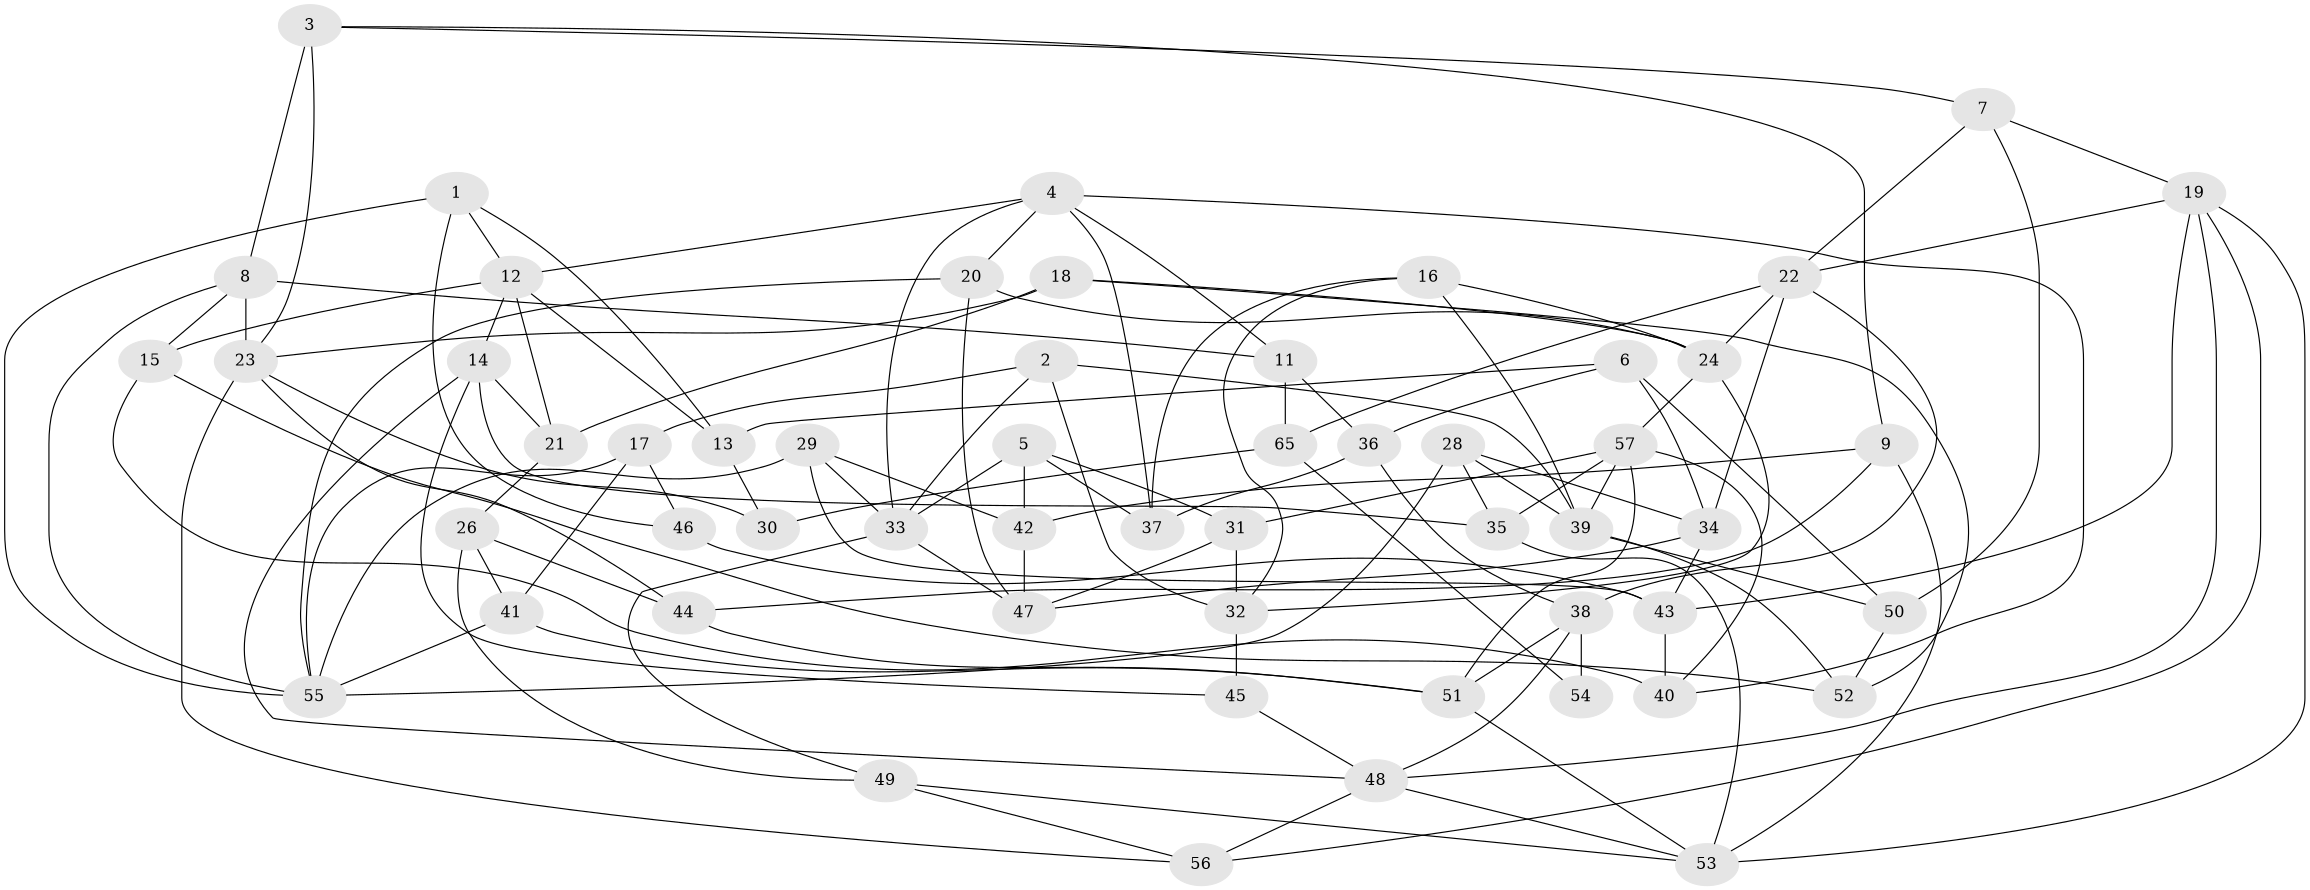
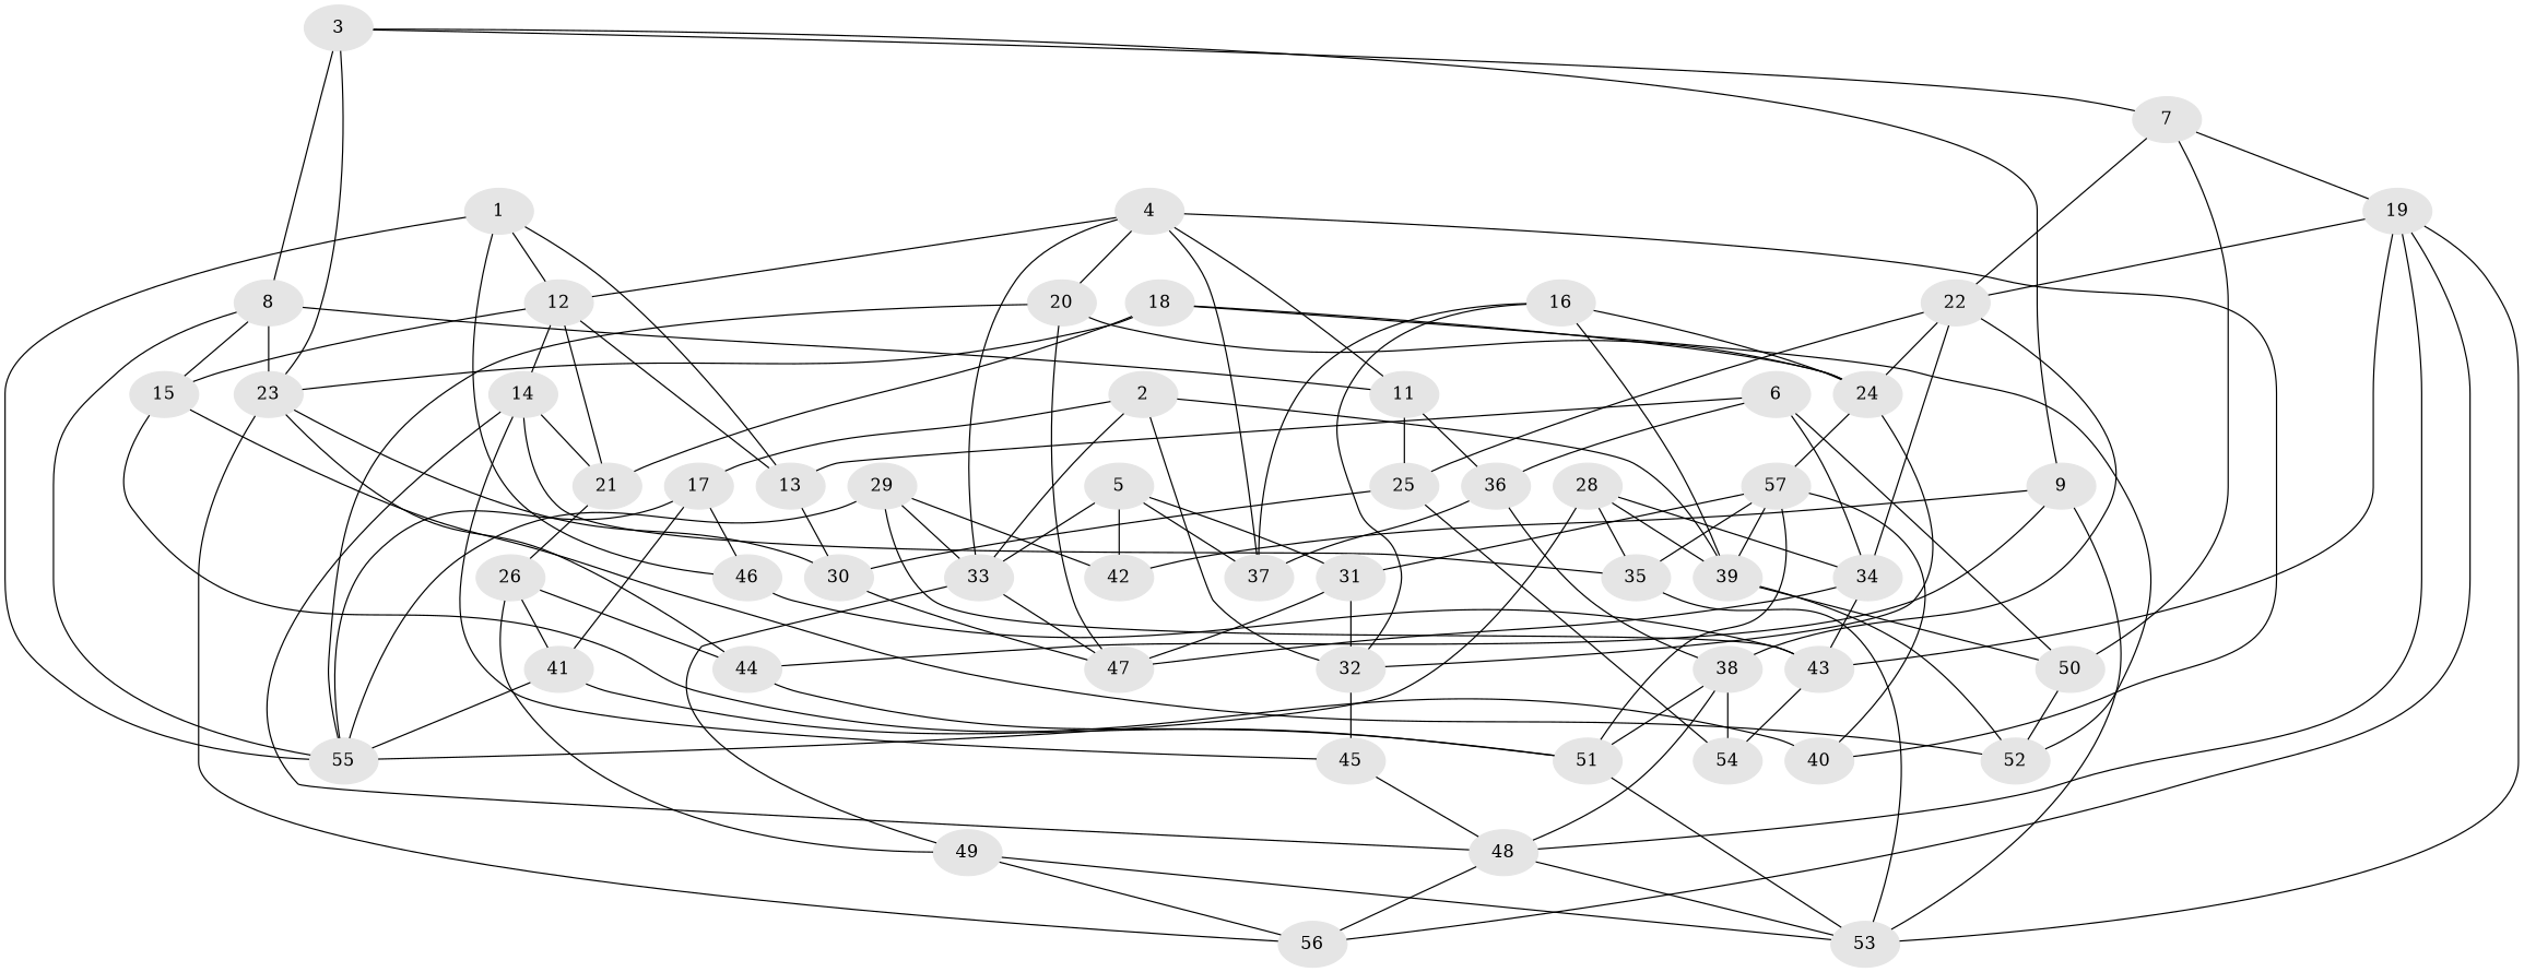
  graph {
    node [color=gray90 style=filled]
    edge [weight=1.0]
    1
    12
    13
    46
    55
    15
    14
    21
    30
    43
    2
    17
    32
    33
    39
    41
    45
    47
    49
    50
    52
    3
    7
    8
    9
    23
    19
    22
    11
    42
    44
    53
    56
    4
    20
    37
    40
    36
-   25 [label=65]
+   25
    24
    5
    31
    6
    34
    38
    48
    51
    54
    35
    26
    16
    n52 [label=57]
    18
    28
    29
    1 -- 12
    1 -- 13
    1 -- 46
    1 -- 55
    12 -- 13
    12 -- 15
    12 -- 14
    12 -- 21
    13 -- 30
    46 -- 43 [weight=2.0]
    15 -- 52
    15 -- 40
    14 -- 21
    14 -- 45 [weight=2.0]
    14 -- 48
    14 -- 35
    21 -- 26
-   42 -- 47
-   43 -- 40
+   30 -- 47
+   43 -- 54
    2 -- 17
    2 -- 32
    2 -- 33
    2 -- 39
    17 -- 46
    17 -- 55
    17 -- 41
    32 -- 45 [weight=2.0]
    33 -- 47
    33 -- 49
    39 -- 50
    39 -- 52
    41 -- 55
    41 -- 51
    45 -- 48
    49 -- 53
    49 -- 56
    50 -- 52
    3 -- 7
    3 -- 8 [weight=2.0]
    3 -- 9
    3 -- 23
    7 -- 50
    7 -- 19
    7 -- 22
    8 -- 55
    8 -- 15
    8 -- 23
    8 -- 11
    9 -- 42
    9 -- 44
    9 -- 53
    23 -- 30
    23 -- 44
    23 -- 56
    19 -- 43
    19 -- 22
    19 -- 53
    19 -- 56
    19 -- 48
    22 -- 25
    22 -- 24
    22 -- 34
    22 -- 38
    11 -- 36
    11 -- 25
    44 -- 51
    4 -- 12
    4 -- 33
    4 -- 11
    4 -- 20
    4 -- 37
    4 -- 40
    20 -- 55
    20 -- 47
    20 -- 24
    36 -- 37
    36 -- 38
    25 -- 30
    25 -- 54
    24 -- 32
    24 -- n52
    5 -- 33
    5 -- 42
    5 -- 37
    5 -- 31
    31 -- 32
    31 -- 47
    6 -- 13
    6 -- 50
    6 -- 36
    6 -- 34
    34 -- 43
    34 -- 47 [weight=2.0]
    38 -- 48
    38 -- 51
    38 -- 54 [weight=2.0]
    48 -- 53
    48 -- 56
    51 -- 53
    35 -- 53
    26 -- 41
    26 -- 49
    26 -- 44
    16 -- 32
    16 -- 39
    16 -- 37
    16 -- 24
    n52 -- 39
    n52 -- 40
    n52 -- 31
    n52 -- 51
    n52 -- 35
    18 -- 21
    18 -- 52
    18 -- 23
    18 -- 24
    28 -- 55
    28 -- 39
    28 -- 34
    28 -- 35
    29 -- 55
    29 -- 43
    29 -- 33
    29 -- 42
  }
